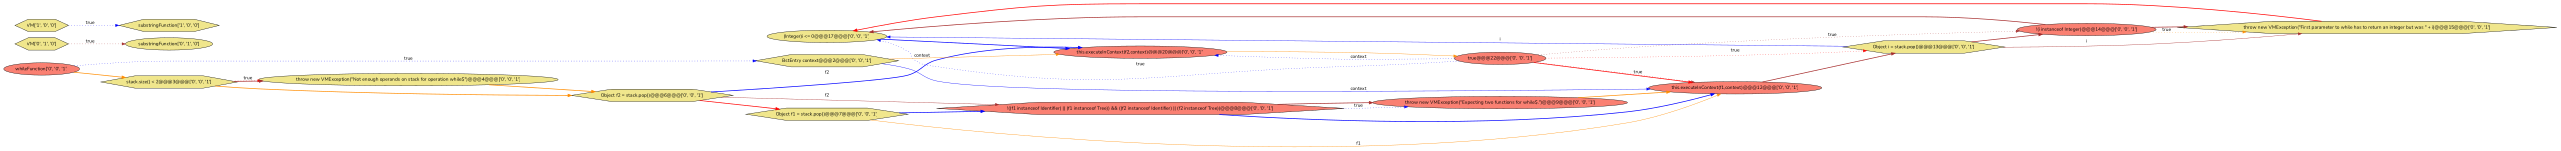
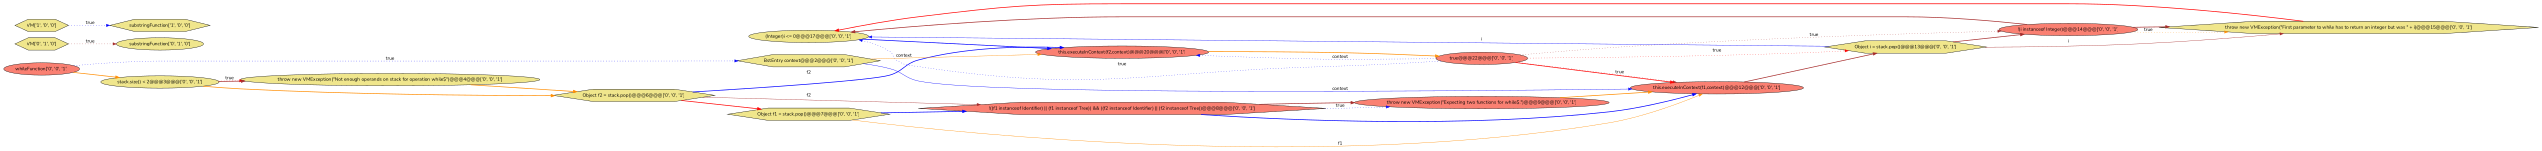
  digraph {
    fontname=Nunito
    rankdir=LR
    node [fillcolor=khaki fontname=Nunito shape=ellipse style=filled]
    edge [color=blue fontname=Nunito style=bold]
    n1 [label="(Integer)i <= 0@@@17@@@['0', '0', '1']"]
    n2 [fillcolor=salmon label="this.executeInContext(f2,context)@@@20@@@['0', '0', '1']"]
    n3 [fillcolor=salmon label="true@@@22@@@['0', '0', '1']"]
    n4 [label="throw new VMException(\"First parameter to while has to return an integer but was \" + i)@@@15@@@['0', '0', '1']" shape=hexagon]
    n5 [label="throw new VMException(\"Not enough operands on stack for operation while$\")@@@4@@@['0', '0', '1']"]
    n6 [label="Object f2 = stack.pop()@@@6@@@['0', '0', '1']" shape=hexagon]
    n7 [label="Object f1 = stack.pop()@@@7@@@['0', '0', '1']" shape=hexagon]
    n8 [fillcolor=salmon label="!((f1 instanceof Identifier) || (f1 instanceof Tree)) && ((f2 instanceof Identifier) || (f2 instanceof Tree))@@@8@@@['0', '0', '1']" shape=hexagon]
    n9 [fillcolor=salmon label="this.executeInContext(f1,context)@@@12@@@['0', '0', '1']"]
    n10 [label="Object i = stack.pop()@@@13@@@['0', '0', '1']" shape=hexagon]
    n11 [fillcolor=salmon label="throw new VMException(\"Expecting two functions for while$.\")@@@9@@@['0', '0', '1']"]
    n12 [label="BstEntry context@@@2@@@['0', '0', '1']" shape=hexagon]
    n13 [label="substringFunction['0', '1', '0']"]
-   n14 [label="stack.size() < 2@@@3@@@['0', '0', '1']" shape=hexagon]
+   n14 [label="stack.size() < 2@@@3@@@['0', '0', '1']"]
    n15 [fillcolor=salmon label="!(i instanceof Integer)@@@14@@@['0', '0', '1']"]
    n16 [label="VM['0', '1', '0']" shape=hexagon]
    n17 [fillcolor=salmon label="whileFunction['0', '0', '1']"]
    n18 [label="VM['1', '0', '0']" shape=hexagon]
    n19 [label="substringFunction['1', '0', '0']" shape=hexagon]
    n1 -> n2
-   n2 -> n3 [color=darkorange style=solid]
+   n2 -> n3 [color=darkorange]
    n3 -> n1 [label=true style=dotted]
    n3 -> n2 [label=context style=dotted]
    n3 -> n9 [color=brown label=true style=dotted]
    n3 -> n9 [color=red]
    n3 -> n10 [color=red label=true style=dotted]
    n3 -> n15 [color=brown label=true style=dotted]
    n4 -> n1 [color=red]
    n5 -> n6 [color=darkorange]
    n6 -> n2 [label=f2]
    n6 -> n7 [color=red]
    n6 -> n8 [color=brown label=f2 style=solid]
    n7 -> n8
    n7 -> n9 [color=darkorange label=f1 style=solid]
    n8 -> n9
    n8 -> n11 [label=true style=dotted]
    n8 -> n11 [color=brown]
    n9 -> n10 [color=brown]
    n10 -> n1 [label=i style=solid]
    n10 -> n4 [color=brown label=i style=solid]
    n10 -> n15 [color=brown]
    n11 -> n9 [color=darkorange]
    n12 -> n2 [color=darkorange label=context style=solid]
    n12 -> n9 [label=context style=solid]
    n14 -> n5 [color=red label=true style=dotted]
    n14 -> n5 [color=brown]
    n14 -> n6 [color=darkorange]
    n15 -> n1 [color=brown]
    n15 -> n4 [color=darkorange label=true style=dotted]
    n15 -> n4 [color=brown]
    n16 -> n13 [color=brown label=true style=dotted]
    n17 -> n12 [label=true style=dotted]
    n17 -> n14 [color=darkorange]
    n18 -> n19 [label=true style=dotted]
  }
